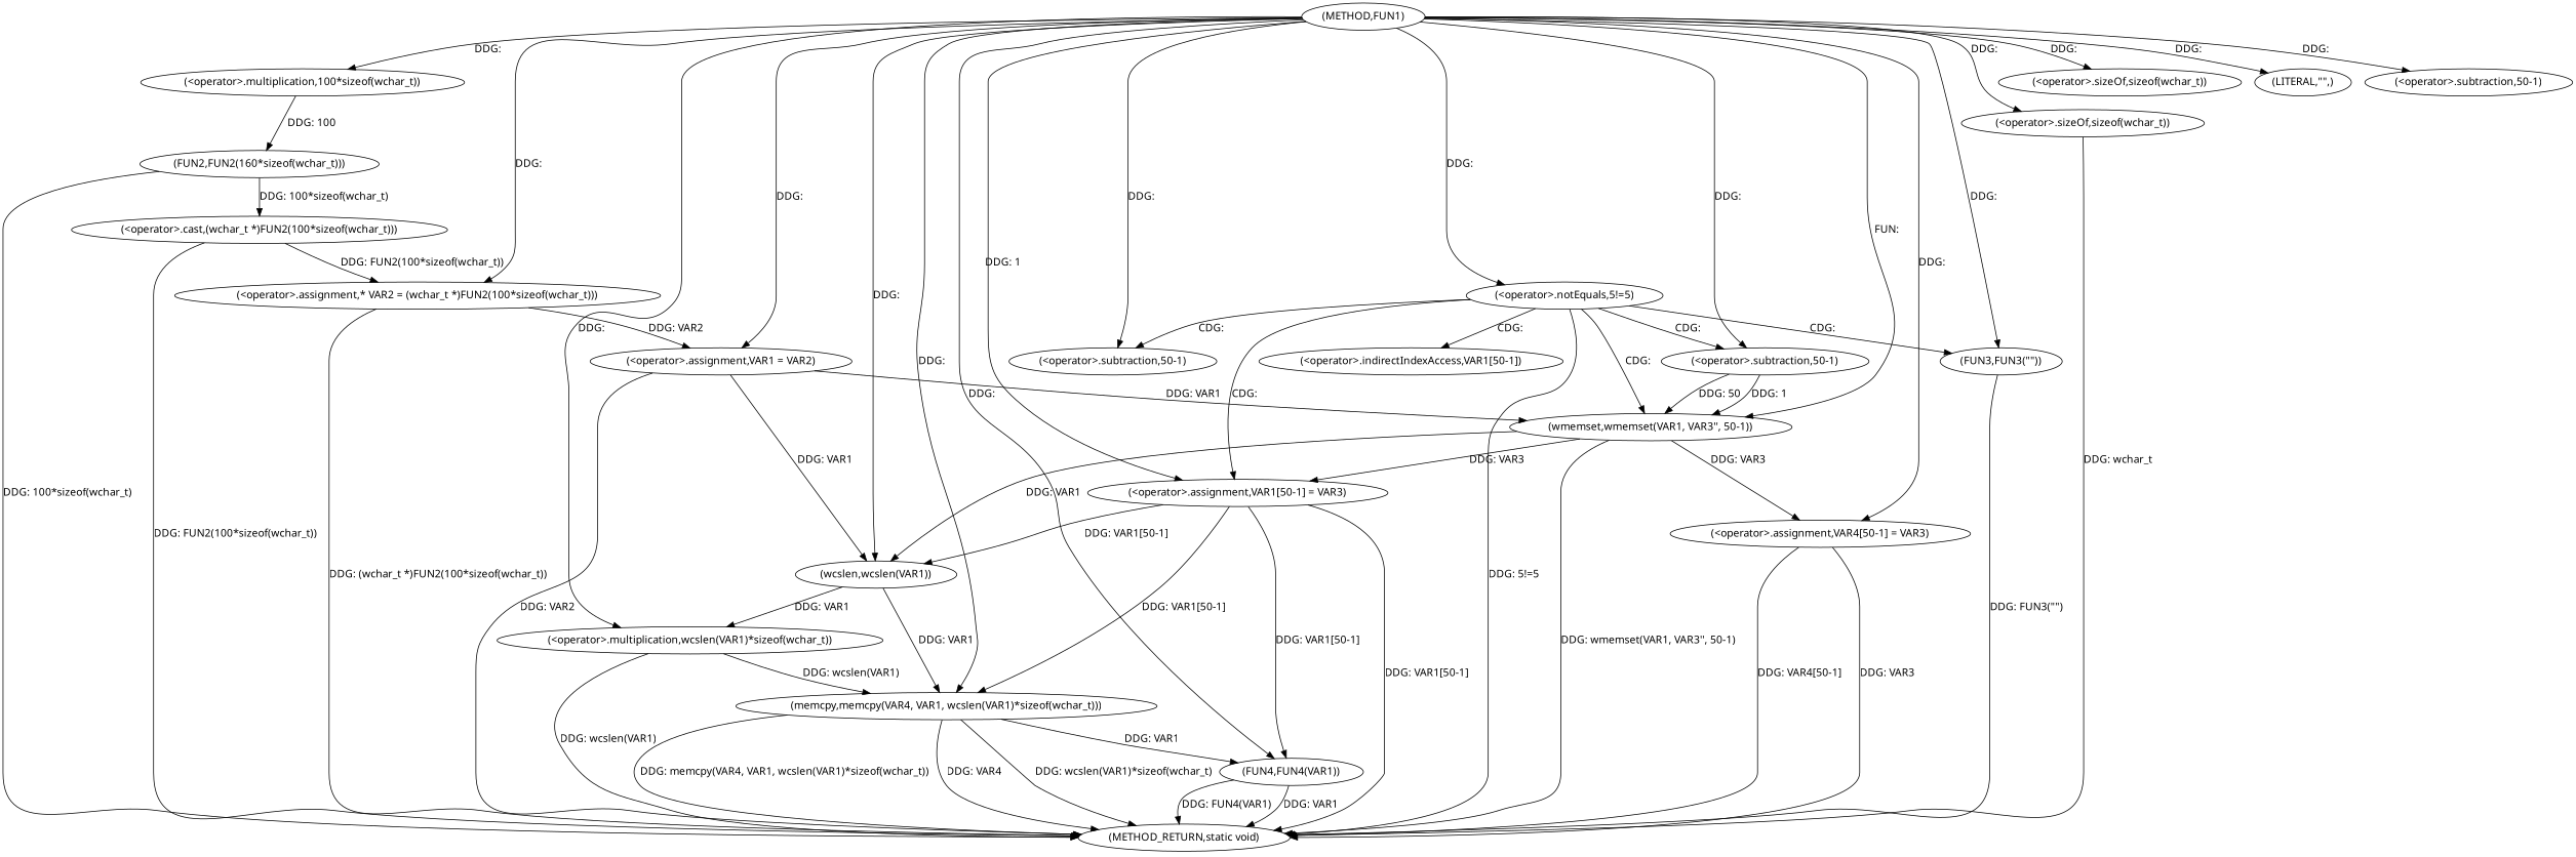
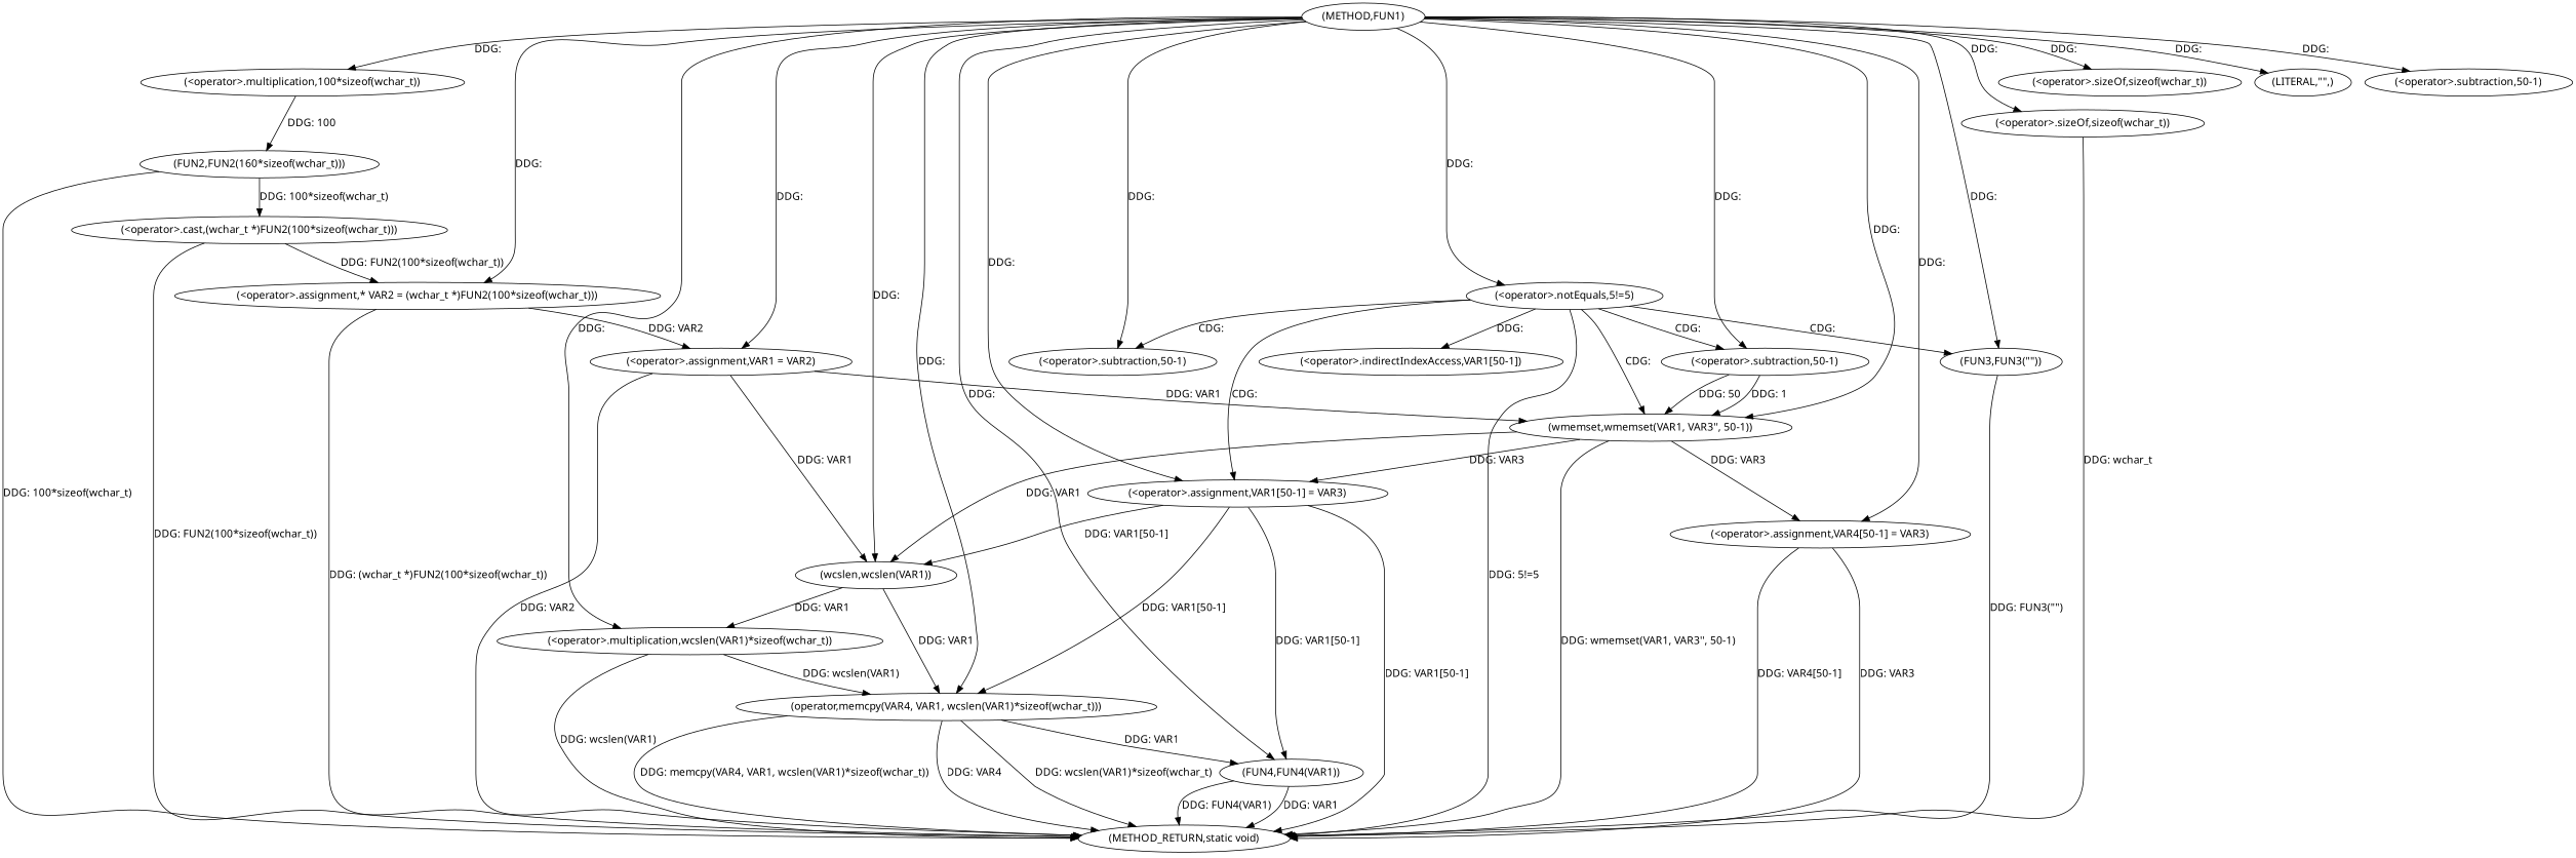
  digraph {
    fontname="Noto Sans"
    node [fontname="Noto Sans"]
    edge [fontname="Noto Sans"]
    n1 [label="(METHOD,FUN1)"]
    n2 [label="(<operator>.assignment,* VAR2 = (wchar_t *)FUN2(100*sizeof(wchar_t)))"]
    n3 [label="(<operator>.multiplication,100*sizeof(wchar_t))"]
    n4 [label="(<operator>.sizeOf,sizeof(wchar_t))"]
    n5 [label="(<operator>.assignment,VAR1 = VAR2)"]
    n6 [label="(<operator>.notEquals,5!=5)"]
    n7 [label="(FUN3,FUN3(\"\"))"]
    n8 [label="(wmemset,wmemset(VAR1, VAR3'', 50-1))"]
    n9 [label="(<operator>.subtraction,50-1)"]
    n10 [label="(<operator>.assignment,VAR1[50-1] = VAR3)"]
    n11 [label="(<operator>.subtraction,50-1)"]
    n12 [label="(LITERAL,\"\",)"]
-   n13 [label="(memcpy,memcpy(VAR4, VAR1, wcslen(VAR1)*sizeof(wchar_t)))"]
+   n13 [label="(operator,memcpy(VAR4, VAR1, wcslen(VAR1)*sizeof(wchar_t)))"]
    n14 [label="(<operator>.multiplication,wcslen(VAR1)*sizeof(wchar_t))"]
    n15 [label="(wcslen,wcslen(VAR1))"]
    n16 [label="(<operator>.sizeOf,sizeof(wchar_t))"]
    n17 [label="(<operator>.assignment,VAR4[50-1] = VAR3)"]
    n18 [label="(<operator>.subtraction,50-1)"]
    n19 [label="(FUN4,FUN4(VAR1))"]
    n20 [label="(METHOD_RETURN,static void)"]
    n21 [label="(FUN2,FUN2(160*sizeof(wchar_t)))"]
    n22 [label="(<operator>.indirectIndexAccess,VAR1[50-1])"]
    n23 [label="(<operator>.cast,(wchar_t *)FUN2(100*sizeof(wchar_t)))"]
    n1 -> n2 [label="DDG: "]
    n1 -> n3 [label="DDG: "]
    n1 -> n4 [label="DDG: "]
    n1 -> n5 [label="DDG: "]
    n1 -> n6 [label="DDG: "]
    n1 -> n7 [label="DDG: "]
-   n1 -> n8 [label="FUN: "]
+   n1 -> n8 [label="DDG: "]
    n1 -> n9 [label="DDG: "]
-   n1 -> n10 [label="DDG: 1"]
+   n1 -> n10 [label="DDG: "]
    n1 -> n11 [label="DDG: "]
    n1 -> n12 [label="DDG: "]
    n1 -> n13 [label="DDG: "]
    n1 -> n14 [label="DDG: "]
    n1 -> n15 [label="DDG: "]
    n1 -> n16 [label="DDG: "]
    n1 -> n17 [label="DDG: "]
    n1 -> n18 [label="DDG: "]
    n1 -> n19 [label="DDG: "]
    n2 -> n5 [label="DDG: VAR2"]
    n2 -> n20 [label="DDG: (wchar_t *)FUN2(100*sizeof(wchar_t))"]
    n3 -> n21 [label="DDG: 100"]
    n5 -> n8 [label="DDG: VAR1"]
    n5 -> n15 [label="DDG: VAR1"]
    n5 -> n20 [label="DDG: VAR2"]
    n6 -> n7 [label="CDG: "]
    n6 -> n8 [label="CDG: "]
    n6 -> n9 [label="CDG: "]
    n6 -> n10 [label="CDG: "]
    n6 -> n11 [label="CDG: "]
    n6 -> n20 [label="DDG: 5!=5"]
-   n6 -> n22 [label="CDG: "]
+   n6 -> n22 [label="DDG: "]
    n7 -> n20 [label="DDG: FUN3(\"\")"]
    n8 -> n10 [label="DDG: VAR3"]
    n8 -> n15 [label="DDG: VAR1"]
    n8 -> n17 [label="DDG: VAR3"]
    n8 -> n20 [label="DDG: wmemset(VAR1, VAR3'', 50-1)"]
    n9 -> n8 [label="DDG: 50"]
    n9 -> n8 [label="DDG: 1"]
    n10 -> n13 [label="DDG: VAR1[50-1]"]
    n10 -> n15 [label="DDG: VAR1[50-1]"]
    n10 -> n19 [label="DDG: VAR1[50-1]"]
    n10 -> n20 [label="DDG: VAR1[50-1]"]
    n13 -> n19 [label="DDG: VAR1"]
    n13 -> n20 [label="DDG: memcpy(VAR4, VAR1, wcslen(VAR1)*sizeof(wchar_t))"]
    n13 -> n20 [label="DDG: wcslen(VAR1)*sizeof(wchar_t)"]
    n13 -> n20 [label="DDG: VAR4"]
    n14 -> n13 [label="DDG: wcslen(VAR1)"]
    n14 -> n20 [label="DDG: wcslen(VAR1)"]
    n15 -> n13 [label="DDG: VAR1"]
    n15 -> n14 [label="DDG: VAR1"]
    n16 -> n20 [label="DDG: wchar_t"]
    n17 -> n20 [label="DDG: VAR3"]
    n17 -> n20 [label="DDG: VAR4[50-1]"]
    n19 -> n20 [label="DDG: VAR1"]
    n19 -> n20 [label="DDG: FUN4(VAR1)"]
    n21 -> n20 [label="DDG: 100*sizeof(wchar_t)"]
    n21 -> n23 [label="DDG: 100*sizeof(wchar_t)"]
    n23 -> n2 [label="DDG: FUN2(100*sizeof(wchar_t))"]
    n23 -> n20 [label="DDG: FUN2(100*sizeof(wchar_t))"]
  }
